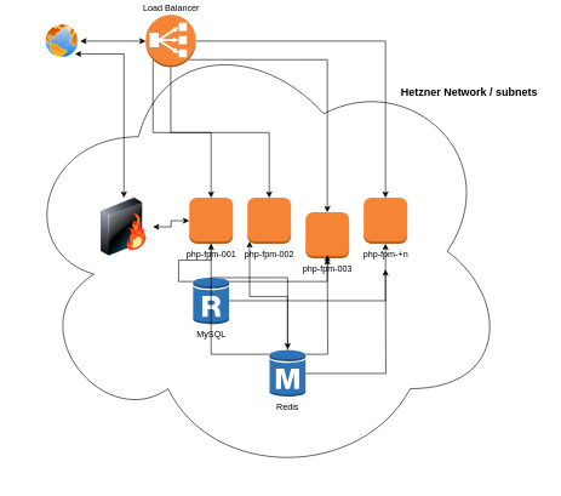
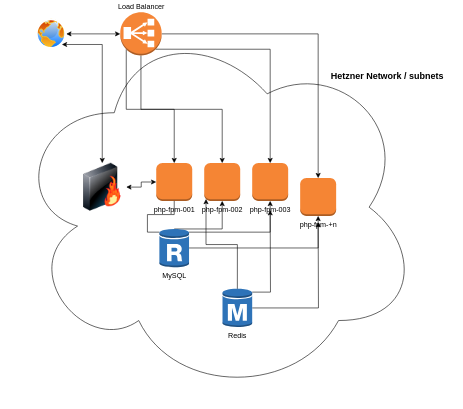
  <mxCell id="0" />
  <mxCell id="1" parent="0" />
  <mxCell id="2" style="edgeStyle=orthogonalEdgeStyle;rounded=0;orthogonalLoop=1;jettySize=auto;html=1;startArrow=classic;startFill=1;" edge="1" parent="1" source="3" target="10"><mxGeometry relative="1" as="geometry" /></mxCell>
  <mxCell id="3" value="" style="image;aspect=fixed;perimeter=ellipsePerimeter;html=1;align=center;shadow=0;dashed=0;spacingTop=3;image=img/lib/active_directory/internet_globe.svg;" vertex="1" parent="1"><mxGeometry x="60" y="31" width="50" height="50" as="geometry" /></mxCell>
  <mxCell id="4" value="" style="ellipse;shape=cloud;whiteSpace=wrap;html=1;" vertex="1" parent="1"><mxGeometry x="20" y="30" width="680" height="630" as="geometry" /></mxCell>
  <mxCell id="5" value="&lt;b&gt;&lt;font style=&quot;font-size: 15px;&quot;&gt;Hetzner Network / subnets&lt;/font&gt;&lt;/b&gt;" style="text;html=1;align=center;verticalAlign=middle;resizable=0;points=[];autosize=1;strokeColor=none;fillColor=none;" vertex="1" parent="1"><mxGeometry x="540" y="110" width="210" height="30" as="geometry" /></mxCell>
  <mxCell id="6" style="edgeStyle=orthogonalEdgeStyle;rounded=0;orthogonalLoop=1;jettySize=auto;html=1;exitX=0.145;exitY=0.855;exitDx=0;exitDy=0;exitPerimeter=0;" edge="1" parent="1" source="10" target="12"><mxGeometry relative="1" as="geometry" /></mxCell>
  <mxCell id="7" style="edgeStyle=orthogonalEdgeStyle;rounded=0;orthogonalLoop=1;jettySize=auto;html=1;exitX=0.5;exitY=1;exitDx=0;exitDy=0;exitPerimeter=0;" edge="1" parent="1" source="10" target="11"><mxGeometry relative="1" as="geometry" /></mxCell>
  <mxCell id="8" style="edgeStyle=orthogonalEdgeStyle;rounded=0;orthogonalLoop=1;jettySize=auto;html=1;exitX=0.855;exitY=0.855;exitDx=0;exitDy=0;exitPerimeter=0;entryX=0.5;entryY=0;entryDx=0;entryDy=0;entryPerimeter=0;" edge="1" parent="1" source="10" target="13"><mxGeometry relative="1" as="geometry" /></mxCell>
  <mxCell id="9" style="edgeStyle=orthogonalEdgeStyle;rounded=0;orthogonalLoop=1;jettySize=auto;html=1;exitX=1;exitY=0.5;exitDx=0;exitDy=0;exitPerimeter=0;entryX=0.5;entryY=0;entryDx=0;entryDy=0;entryPerimeter=0;" edge="1" parent="1" source="10" target="14"><mxGeometry relative="1" as="geometry" /></mxCell>
  <mxCell id="10" value="Load Balancer" style="outlineConnect=0;dashed=0;verticalLabelPosition=top;verticalAlign=bottom;align=center;html=1;shape=mxgraph.aws3.classic_load_balancer;fillColor=#F58536;gradientColor=none;shadow=0;labelPosition=center;" vertex="1" parent="1"><mxGeometry x="200" y="20" width="69" height="72" as="geometry" /></mxCell>
  <mxCell id="11" value="php-fpm-002" style="outlineConnect=0;dashed=0;verticalLabelPosition=bottom;verticalAlign=top;align=center;html=1;shape=mxgraph.aws3.instance;fillColor=#F58534;gradientColor=none;" vertex="1" parent="1"><mxGeometry x="340" y="271.5" width="60" height="63" as="geometry" /></mxCell>
  <mxCell id="12" value="php-fpm-001" style="outlineConnect=0;dashed=0;verticalLabelPosition=bottom;verticalAlign=top;align=center;html=1;shape=mxgraph.aws3.instance;fillColor=#F58534;gradientColor=none;" vertex="1" parent="1"><mxGeometry x="260" y="271.5" width="60" height="63" as="geometry" /></mxCell>
- <mxCell id="13" value="php-fpm-003" style="outlineConnect=0;dashed=0;verticalLabelPosition=bottom;verticalAlign=top;align=center;html=1;shape=mxgraph.aws3.instance;fillColor=#F58534;gradientColor=none;" vertex="1" parent="1"><mxGeometry x="420" y="291.5" width="60" height="63" as="geometry" /></mxCell>
- <mxCell id="14" value="php-fpm-+n" style="outlineConnect=0;dashed=0;verticalLabelPosition=bottom;verticalAlign=top;align=center;html=1;shape=mxgraph.aws3.instance;fillColor=#F58534;gradientColor=none;" vertex="1" parent="1"><mxGeometry x="500" y="271.5" width="60" height="63" as="geometry" /></mxCell>
+ <mxCell id="13" value="php-fpm-003" style="outlineConnect=0;dashed=0;verticalLabelPosition=bottom;verticalAlign=top;align=center;html=1;shape=mxgraph.aws3.instance;fillColor=#F58534;gradientColor=none;" vertex="1" parent="1"><mxGeometry x="420" y="271.5" width="60" height="63" as="geometry" /></mxCell>
+ <mxCell id="14" value="php-fpm-+n" style="outlineConnect=0;dashed=0;verticalLabelPosition=bottom;verticalAlign=top;align=center;html=1;shape=mxgraph.aws3.instance;fillColor=#F58534;gradientColor=none;" vertex="1" parent="1"><mxGeometry x="500" y="296.5" width="60" height="63" as="geometry" /></mxCell>
  <mxCell id="15" style="edgeStyle=orthogonalEdgeStyle;rounded=0;orthogonalLoop=1;jettySize=auto;html=1;entryX=0;entryY=0.5;entryDx=0;entryDy=0;entryPerimeter=0;startArrow=classic;startFill=1;" edge="1" parent="1" source="16" target="12"><mxGeometry relative="1" as="geometry" /></mxCell>
  <mxCell id="16" value="" style="image;html=1;image=img/lib/clip_art/networking/Firewall-page1_128x128.png" vertex="1" parent="1"><mxGeometry x="130" y="271.5" width="80" height="80" as="geometry" /></mxCell>
  <mxCell id="17" style="edgeStyle=orthogonalEdgeStyle;rounded=0;orthogonalLoop=1;jettySize=auto;html=1;exitX=1;exitY=1;exitDx=0;exitDy=0;startArrow=classic;startFill=1;" edge="1" parent="1" source="3" target="16"><mxGeometry relative="1" as="geometry" /></mxCell>
  <mxCell id="18" style="edgeStyle=orthogonalEdgeStyle;rounded=0;orthogonalLoop=1;jettySize=auto;html=1;exitX=0;exitY=0.1;exitDx=0;exitDy=0;exitPerimeter=0;endArrow=none;" edge="1" parent="1" source="22" target="12"><mxGeometry relative="1" as="geometry" /></mxCell>
- <mxCell id="19" style="edgeStyle=orthogonalEdgeStyle;rounded=0;orthogonalLoop=1;jettySize=auto;html=1;exitX=0.5;exitY=0.02;exitDx=0;exitDy=0;exitPerimeter=0;" edge="1" parent="1" source="22" target="27"><mxGeometry relative="1" as="geometry" /></mxCell>
+ <mxCell id="19" style="edgeStyle=orthogonalEdgeStyle;rounded=0;orthogonalLoop=1;jettySize=auto;html=1;exitX=0.5;exitY=0.02;exitDx=0;exitDy=0;exitPerimeter=0;entryX=0.5;entryY=1;entryDx=0;entryDy=0;entryPerimeter=0;" edge="1" parent="1" source="22" target="11"><mxGeometry relative="1" as="geometry" /></mxCell>
  <mxCell id="20" style="edgeStyle=orthogonalEdgeStyle;rounded=0;orthogonalLoop=1;jettySize=auto;html=1;exitX=1;exitY=0.1;exitDx=0;exitDy=0;exitPerimeter=0;entryX=0.5;entryY=1;entryDx=0;entryDy=0;entryPerimeter=0;" edge="1" parent="1" source="22" target="13"><mxGeometry relative="1" as="geometry" /></mxCell>
  <mxCell id="21" style="edgeStyle=orthogonalEdgeStyle;rounded=0;orthogonalLoop=1;jettySize=auto;html=1;exitX=1;exitY=0.5;exitDx=0;exitDy=0;exitPerimeter=0;" edge="1" parent="1" source="22" target="14"><mxGeometry relative="1" as="geometry" /></mxCell>
  <mxCell id="22" value="MySQL" style="outlineConnect=0;dashed=0;verticalLabelPosition=bottom;verticalAlign=top;align=center;html=1;shape=mxgraph.aws3.rds_db_instance_read_replica;fillColor=#2E73B8;gradientColor=none;" vertex="1" parent="1"><mxGeometry x="265.25" y="380" width="49.5" height="66" as="geometry" /></mxCell>
  <mxCell id="23" style="edgeStyle=orthogonalEdgeStyle;rounded=0;orthogonalLoop=1;jettySize=auto;html=1;exitX=0.5;exitY=0.02;exitDx=0;exitDy=0;exitPerimeter=0;entryX=0.05;entryY=0.95;entryDx=0;entryDy=0;entryPerimeter=0;" edge="1" parent="1" source="27" target="11"><mxGeometry relative="1" as="geometry" /></mxCell>
- <mxCell id="24" style="edgeStyle=orthogonalEdgeStyle;rounded=0;orthogonalLoop=1;jettySize=auto;html=1;exitX=0;exitY=0.1;exitDx=0;exitDy=0;exitPerimeter=0;" edge="1" parent="1" source="27" target="12"><mxGeometry relative="1" as="geometry" /></mxCell>
  <mxCell id="25" style="edgeStyle=orthogonalEdgeStyle;rounded=0;orthogonalLoop=1;jettySize=auto;html=1;exitX=1;exitY=0.1;exitDx=0;exitDy=0;exitPerimeter=0;" edge="1" parent="1" source="27"><mxGeometry relative="1" as="geometry"><mxPoint x="450" y="350" as="targetPoint" /></mxGeometry></mxCell>
  <mxCell id="26" style="edgeStyle=orthogonalEdgeStyle;rounded=0;orthogonalLoop=1;jettySize=auto;html=1;exitX=1;exitY=0.5;exitDx=0;exitDy=0;exitPerimeter=0;" edge="1" parent="1" source="27"><mxGeometry relative="1" as="geometry"><mxPoint x="530" y="370" as="targetPoint" /></mxGeometry></mxCell>
  <mxCell id="27" value="Redis" style="outlineConnect=0;dashed=0;verticalLabelPosition=bottom;verticalAlign=top;align=center;html=1;shape=mxgraph.aws3.rds_db_instance;fillColor=#2E73B8;gradientColor=none;" vertex="1" parent="1"><mxGeometry x="370.5" y="480" width="49.5" height="66" as="geometry" /></mxCell>
